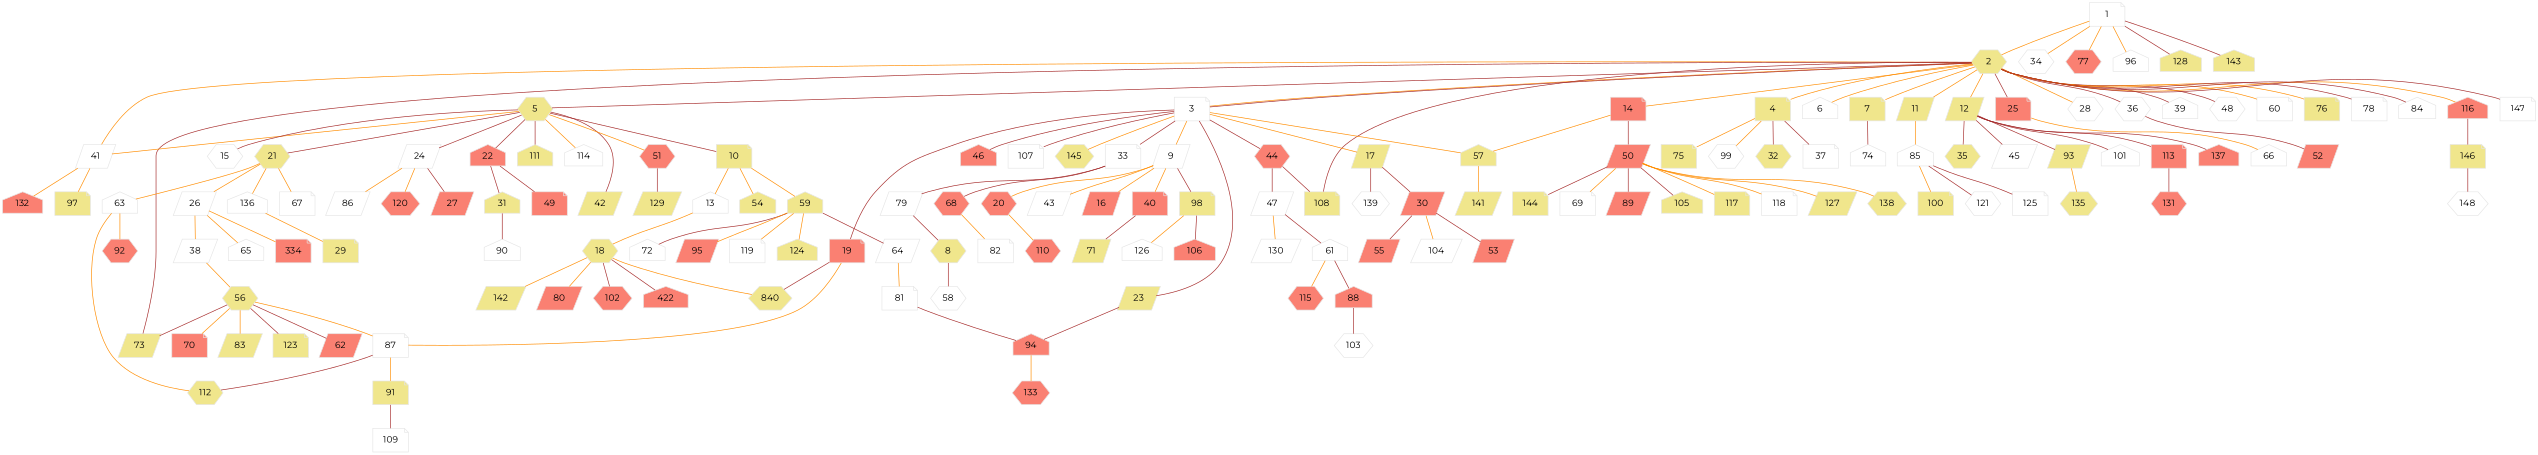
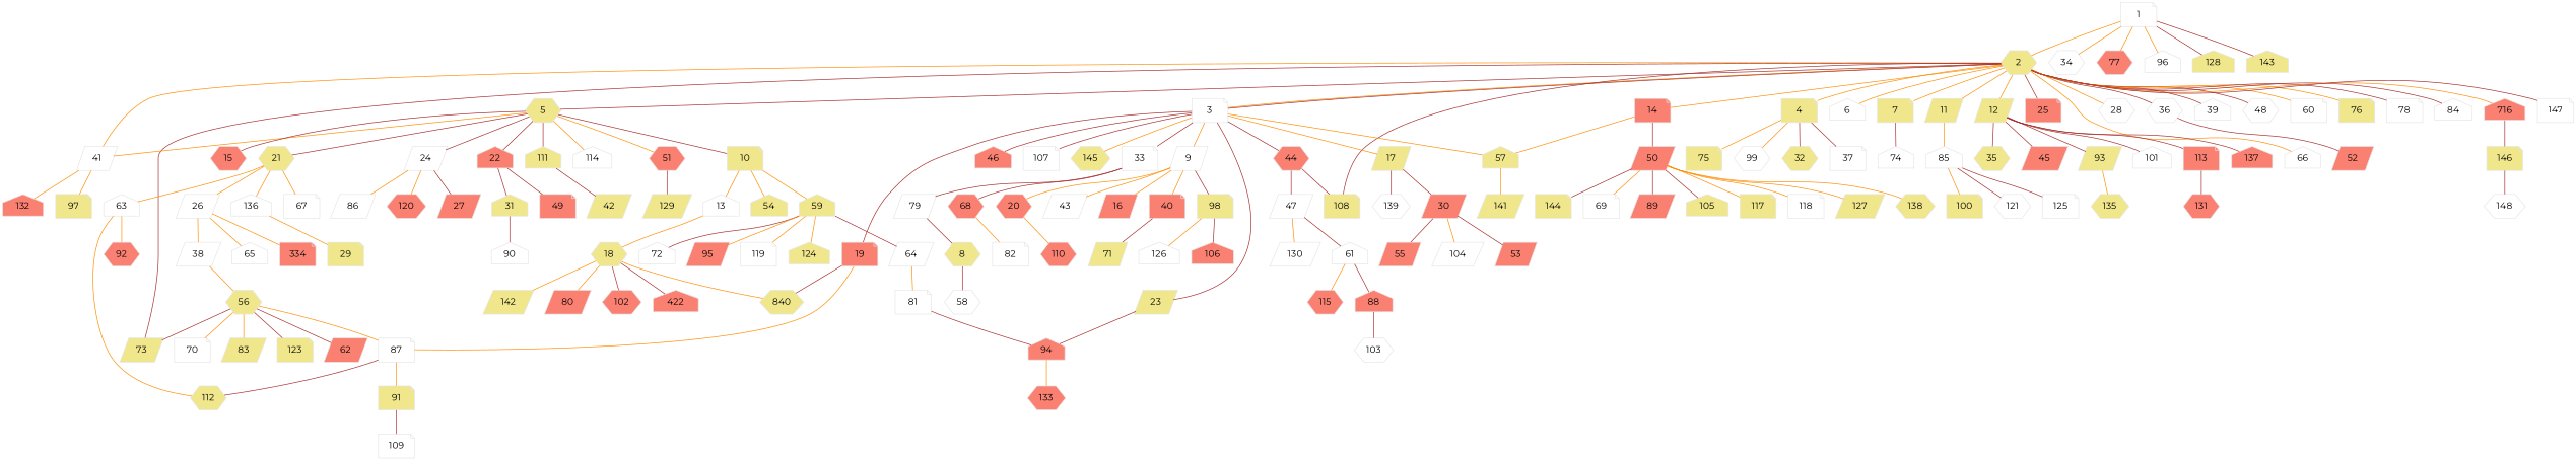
  graph {
    fontname=Montserrat
    node [color=gray90 fillcolor=white fontname=Montserrat shape=note style=filled]
    edge [color=darkorange fontname=Montserrat]
    2 [fillcolor=khaki shape=hexagon]
    1
    34 [shape=hexagon]
    77 [fillcolor=salmon shape=hexagon]
    96 [shape=house]
    128 [fillcolor=khaki shape=house]
    143 [fillcolor=khaki shape=house]
    3
    4 [fillcolor=khaki]
    5 [fillcolor=khaki shape=hexagon]
    6 [shape=house]
    7 [fillcolor=khaki]
    11 [fillcolor=khaki shape=parallelogram]
    12 [fillcolor=khaki shape=parallelogram]
    14 [fillcolor=salmon]
    25 [fillcolor=salmon]
    28 [shape=hexagon]
    36 [shape=hexagon]
    39 [shape=house]
    41 [shape=parallelogram]
    48 [shape=hexagon]
    60
    66 [shape=house]
    73 [fillcolor=khaki shape=parallelogram]
    76 [fillcolor=khaki]
    78
    84 [shape=house]
    108 [fillcolor=khaki]
-   116 [fillcolor=salmon shape=house]
+   116 [fillcolor=salmon shape=house label=716]
    147
    9 [shape=parallelogram]
    17 [fillcolor=khaki shape=parallelogram]
    19 [fillcolor=salmon]
    23 [fillcolor=khaki shape=parallelogram]
    33
    44 [fillcolor=salmon shape=hexagon]
    46 [fillcolor=salmon shape=house]
    57 [fillcolor=khaki shape=house]
    107
    145 [fillcolor=khaki shape=hexagon]
    32 [fillcolor=khaki shape=hexagon]
    37
    75 [fillcolor=khaki]
    99 [shape=hexagon]
    10 [fillcolor=khaki]
-   15 [shape=hexagon]
+   15 [fillcolor=salmon shape=hexagon]
    21 [fillcolor=khaki shape=hexagon]
    22 [fillcolor=salmon shape=house]
    24 [shape=parallelogram]
    42 [fillcolor=khaki shape=parallelogram]
    51 [fillcolor=salmon shape=hexagon]
    111 [fillcolor=khaki shape=house]
    114 [shape=house]
    74 [shape=house]
    85 [shape=house]
    35 [fillcolor=khaki shape=hexagon]
-   45 [shape=parallelogram]
+   45 [fillcolor=salmon shape=parallelogram]
    93 [fillcolor=khaki shape=parallelogram]
    101 [shape=house]
    113 [fillcolor=salmon]
    137 [fillcolor=salmon shape=house]
    50 [fillcolor=salmon shape=parallelogram]
    52 [fillcolor=salmon shape=parallelogram]
    97 [fillcolor=khaki]
    132 [fillcolor=salmon shape=house]
    146 [fillcolor=khaki]
    8 [fillcolor=khaki shape=hexagon]
    58 [shape=hexagon]
    16 [fillcolor=salmon shape=parallelogram]
    20 [fillcolor=salmon shape=hexagon]
    40 [fillcolor=salmon]
    43 [shape=parallelogram]
    98 [fillcolor=khaki]
    30 [fillcolor=salmon shape=parallelogram]
    139 [shape=hexagon]
    n76 [fillcolor=khaki label=840 shape=hexagon]
    87
    94 [fillcolor=salmon shape=house]
    68 [fillcolor=salmon shape=hexagon]
    79 [shape=parallelogram]
    47 [shape=parallelogram]
    141 [fillcolor=khaki shape=parallelogram]
    13 [shape=house]
    54 [fillcolor=khaki shape=house]
    59 [fillcolor=khaki shape=house]
    26 [shape=parallelogram]
    63 [shape=house]
    67
    136 [shape=house]
    31 [fillcolor=khaki shape=house]
    49 [fillcolor=salmon]
    27 [fillcolor=salmon shape=parallelogram]
    86 [shape=parallelogram]
    120 [fillcolor=salmon shape=hexagon]
    129 [fillcolor=khaki shape=parallelogram]
    110 [fillcolor=salmon shape=hexagon]
    71 [fillcolor=khaki shape=parallelogram]
    18 [fillcolor=khaki shape=hexagon]
    64 [shape=parallelogram]
    72 [shape=house]
    95 [fillcolor=salmon shape=parallelogram]
    119
    124 [fillcolor=khaki shape=house]
    100 [fillcolor=khaki]
    121 [shape=hexagon]
    125
    135 [fillcolor=khaki shape=hexagon]
    131 [fillcolor=salmon shape=hexagon]
    80 [fillcolor=salmon shape=parallelogram]
    102 [fillcolor=salmon shape=hexagon]
    n111 [fillcolor=salmon label=422 shape=house]
    142 [fillcolor=khaki shape=parallelogram]
    69
    89 [fillcolor=salmon shape=parallelogram]
    105 [fillcolor=khaki shape=house]
    117 [fillcolor=khaki]
    118
    127 [fillcolor=khaki shape=parallelogram]
    138 [fillcolor=khaki shape=hexagon]
    144 [fillcolor=khaki]
    53 [fillcolor=salmon shape=parallelogram]
    55 [fillcolor=salmon shape=parallelogram]
    104 [shape=parallelogram]
    112 [fillcolor=khaki shape=hexagon]
    91 [fillcolor=khaki]
    38 [shape=parallelogram]
    65 [shape=house]
    n128 [fillcolor=salmon label=334]
    29 [fillcolor=khaki]
    92 [fillcolor=salmon shape=hexagon]
    90 [shape=house]
    133 [fillcolor=salmon shape=hexagon]
    106 [fillcolor=salmon shape=house]
    126 [shape=house]
    56 [fillcolor=khaki shape=hexagon]
    82
    62 [fillcolor=salmon shape=parallelogram]
-   70 [fillcolor=salmon]
+   70
    83 [fillcolor=khaki shape=parallelogram]
    123 [fillcolor=khaki]
    61 [shape=house]
    130 [shape=parallelogram]
    88 [fillcolor=salmon shape=house]
    115 [fillcolor=salmon shape=hexagon]
    81
    103 [shape=hexagon]
    109
    148 [shape=hexagon]
    2 -- 3
    2 -- 3 [color=brown]
    2 -- 4
    2 -- 5 [color=brown]
    2 -- 6
    2 -- 7
    2 -- 11
    2 -- 12
    2 -- 14
    2 -- 25 [color=brown]
    2 -- 28
    2 -- 36 [color=brown]
    2 -- 39 [color=brown]
    2 -- 41
    2 -- 48 [color=brown]
    2 -- 60
-   25 -- 66
+   2 -- 66
    2 -- 73 [color=brown]
    2 -- 76
    2 -- 78 [color=brown]
    2 -- 84 [color=brown]
    2 -- 108 [color=brown]
    2 -- 116
    2 -- 147 [color=brown]
    1 -- 2
    1 -- 34
    1 -- 77
    1 -- 96
    1 -- 128 [color=brown]
    1 -- 143 [color=brown]
    3 -- 9
    3 -- 17
    3 -- 19 [color=brown]
    3 -- 23 [color=brown]
    3 -- 33 [color=brown]
    3 -- 44 [color=brown]
    3 -- 46 [color=brown]
    3 -- 57
    3 -- 107 [color=brown]
    3 -- 145
    4 -- 32 [color=brown]
    4 -- 37 [color=brown]
    4 -- 75
    4 -- 99
    5 -- 41
    5 -- 10 [color=brown]
    5 -- 15 [color=brown]
    5 -- 21 [color=brown]
    5 -- 22 [color=brown]
    5 -- 24 [color=brown]
-   5 -- 42 [color=brown]
+   111 -- 42 [color=brown]
    5 -- 51
    5 -- 111 [color=brown]
    5 -- 114
    7 -- 74 [color=brown]
    11 -- 85
    12 -- 35 [color=brown]
    12 -- 45 [color=brown]
    12 -- 93 [color=brown]
    12 -- 101 [color=brown]
    12 -- 113 [color=brown]
    12 -- 137 [color=brown]
    14 -- 57
    14 -- 50 [color=brown]
    36 -- 52 [color=brown]
    41 -- 97
    41 -- 132
    116 -- 146 [color=brown]
    9 -- 16
    9 -- 20
    9 -- 40
    9 -- 43
    9 -- 98 [color=brown]
    17 -- 30 [color=brown]
    17 -- 139 [color=brown]
    19 -- n76 [color=brown]
    19 -- 87
    23 -- 94 [color=brown]
    33 -- 68 [color=brown]
    33 -- 79 [color=brown]
    44 -- 108 [color=brown]
    44 -- 47 [color=brown]
    57 -- 141
    10 -- 13
    10 -- 54
    10 -- 59
    21 -- 26
    21 -- 63
    21 -- 67
    21 -- 136
    22 -- 31 [color=brown]
    22 -- 49 [color=brown]
    24 -- 27 [color=brown]
    24 -- 86
    24 -- 120
    51 -- 129 [color=brown]
    85 -- 100
    85 -- 121 [color=brown]
    85 -- 125 [color=brown]
    93 -- 135
    113 -- 131 [color=brown]
    50 -- 69
    50 -- 89 [color=brown]
    50 -- 105 [color=brown]
    50 -- 117
    50 -- 118
    50 -- 127
    50 -- 138
    50 -- 144 [color=brown]
    146 -- 148 [color=brown]
    8 -- 58 [color=brown]
    20 -- 110
    40 -- 71 [color=brown]
    98 -- 106 [color=brown]
    98 -- 126
    30 -- 53 [color=brown]
    30 -- 55 [color=brown]
    30 -- 104
    87 -- 112 [color=brown]
    87 -- 91
    94 -- 133
    68 -- 82
    79 -- 8 [color=brown]
    47 -- 61 [color=brown]
    47 -- 130
    13 -- 18
    59 -- 64 [color=brown]
    59 -- 72 [color=brown]
    59 -- 95
    59 -- 119
    59 -- 124
    26 -- 38
    26 -- 65
    26 -- n128
    63 -- 112
    63 -- 92
    136 -- 29
    31 -- 90 [color=brown]
    18 -- n76
    18 -- 80
    18 -- 102 [color=brown]
    18 -- n111 [color=brown]
    18 -- 142
    64 -- 81
    91 -- 109 [color=brown]
    38 -- 56
    56 -- 73 [color=brown]
    56 -- 87
    56 -- 62 [color=brown]
    56 -- 70
    56 -- 83
    56 -- 123 [color=brown]
    61 -- 88 [color=brown]
    61 -- 115
    88 -- 103 [color=brown]
    81 -- 94 [color=brown]
  }
